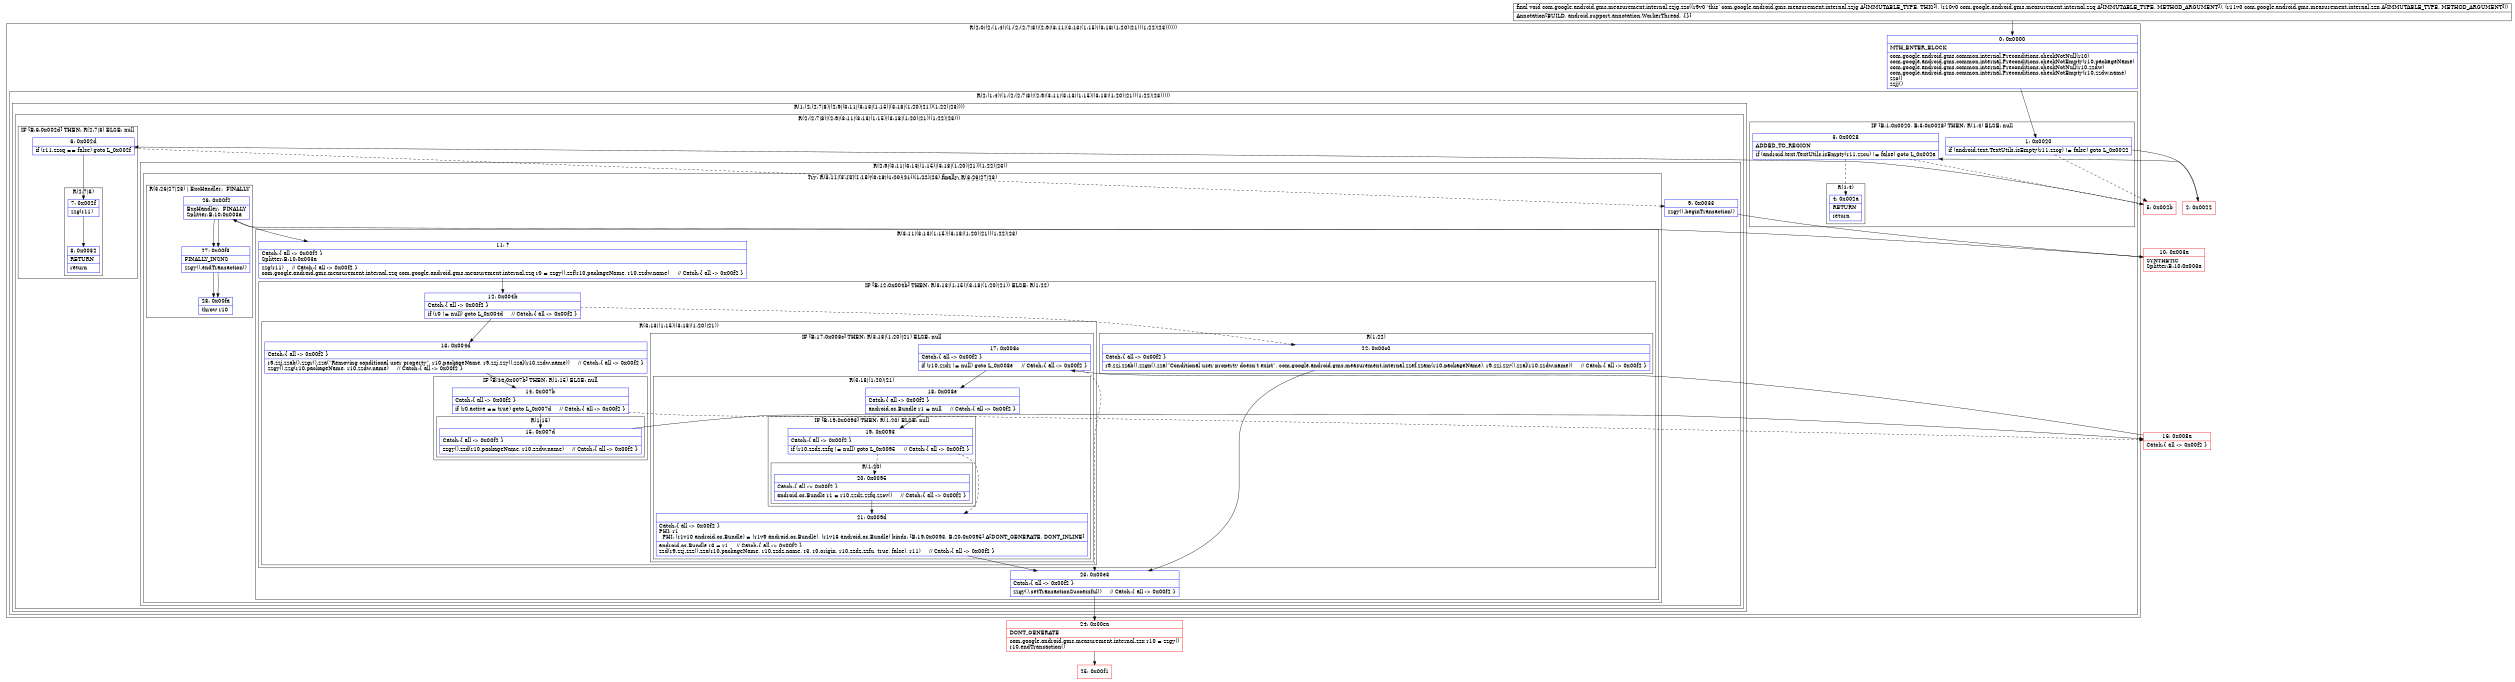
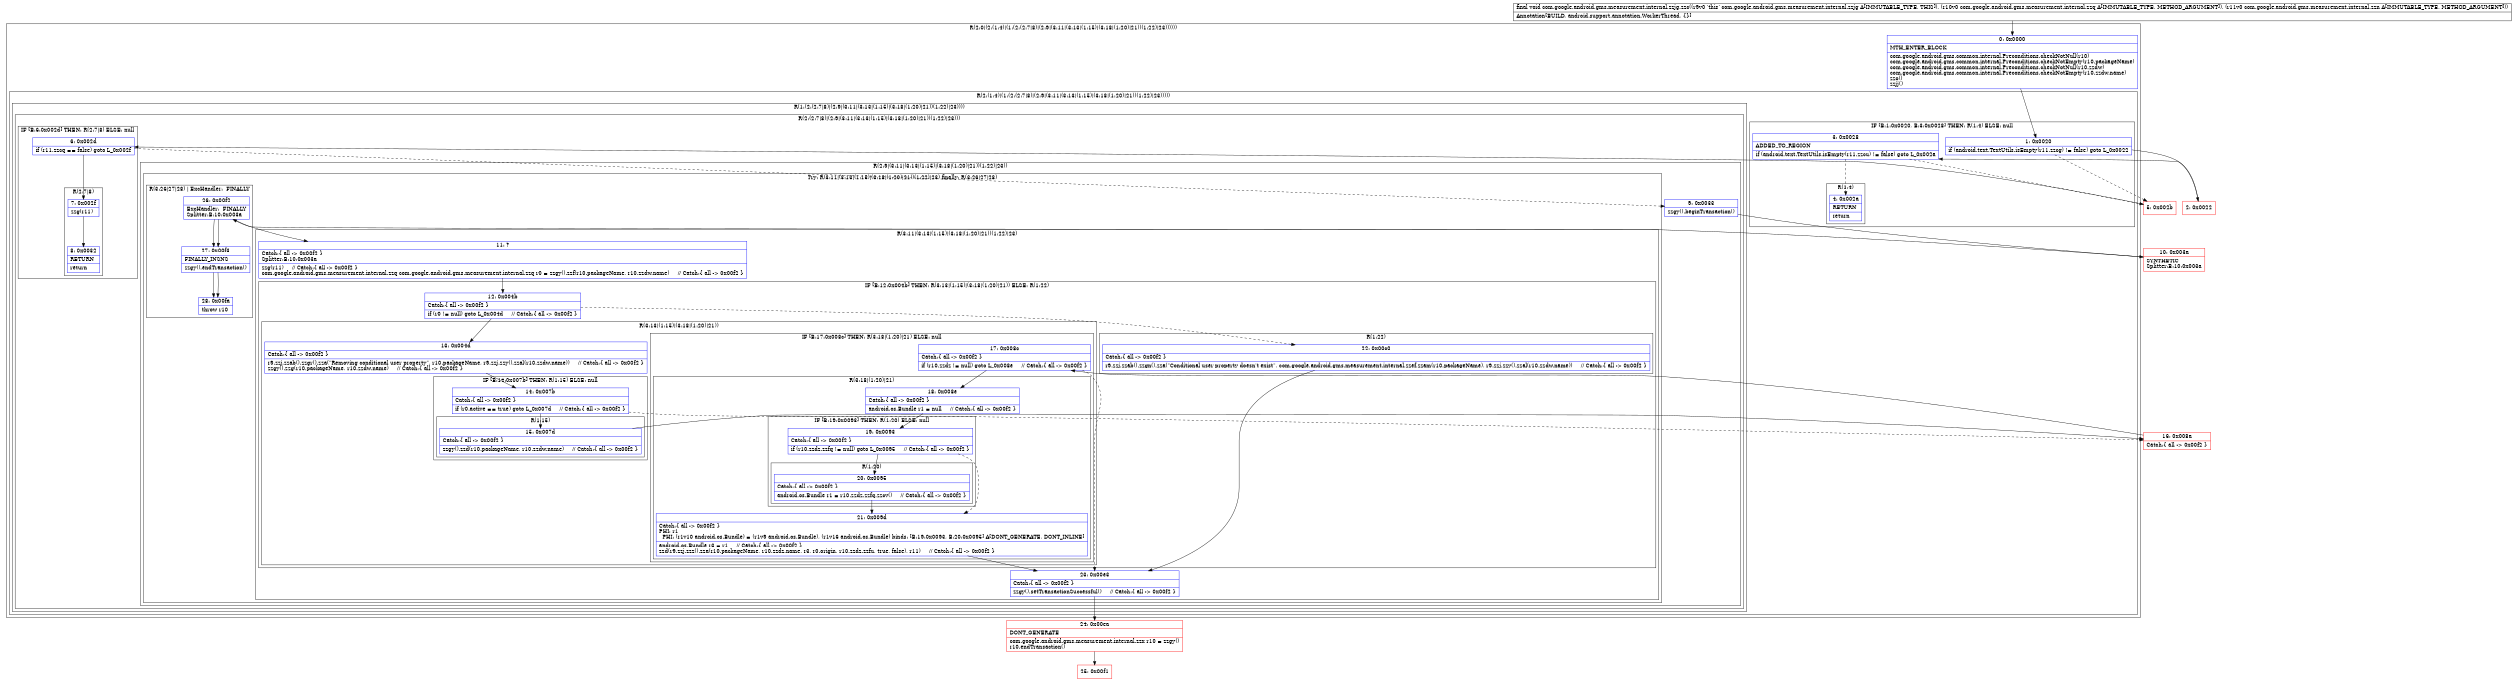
  digraph {
    node [color=blue shape=record]
    n1 [label="{4\:\ 0x002a|RETURN\l|return\l}"]
    n2 [label="{1\:\ 0x0020|if (android.text.TextUtils.isEmpty(r11.zzcg) != false) goto L_0x0022\l}"]
    n3 [label="{3\:\ 0x0028|ADDED_TO_REGION\l|if (android.text.TextUtils.isEmpty(r11.zzcu) != false) goto L_0x002a\l}"]
    n4 [label="{7\:\ 0x002f|zzg(r11)\l}"]
    n5 [label="{8\:\ 0x0032|RETURN\l|return\l}"]
    n6 [label="{6\:\ 0x002d|if (r11.zzcq == false) goto L_0x002f\l}"]
    n7 [label="{15\:\ 0x007d|Catch:\{ all \-\> 0x00f2 \}\l|zzgy().zzd(r10.packageName, r10.zzdw.name)     \/\/ Catch:\{ all \-\> 0x00f2 \}\l}"]
    n8 [label="{14\:\ 0x007b|Catch:\{ all \-\> 0x00f2 \}\l|if (r0.active == true) goto L_0x007d     \/\/ Catch:\{ all \-\> 0x00f2 \}\l}"]
    n9 [label="{20\:\ 0x0095|Catch:\{ all \-\> 0x00f2 \}\l|android.os.Bundle r1 = r10.zzdz.zzfq.zzcv()     \/\/ Catch:\{ all \-\> 0x00f2 \}\l}"]
    n10 [label="{19\:\ 0x0093|Catch:\{ all \-\> 0x00f2 \}\l|if (r10.zzdz.zzfq != null) goto L_0x0095     \/\/ Catch:\{ all \-\> 0x00f2 \}\l}"]
    n11 [label="{18\:\ 0x008e|Catch:\{ all \-\> 0x00f2 \}\l|android.os.Bundle r1 = null     \/\/ Catch:\{ all \-\> 0x00f2 \}\l}"]
    n12 [label="{21\:\ 0x009d|Catch:\{ all \-\> 0x00f2 \}\lPHI: r1 \l  PHI: (r1v10 android.os.Bundle) = (r1v9 android.os.Bundle), (r1v16 android.os.Bundle) binds: [B:19:0x0093, B:20:0x0095] A[DONT_GENERATE, DONT_INLINE]\l|android.os.Bundle r3 = r1     \/\/ Catch:\{ all \-\> 0x00f2 \}\lzzd(r9.zzj.zzz().zza(r10.packageName, r10.zzdz.name, r3, r0.origin, r10.zzdz.zzfu, true, false), r11)     \/\/ Catch:\{ all \-\> 0x00f2 \}\l}"]
    n13 [label="{17\:\ 0x008c|Catch:\{ all \-\> 0x00f2 \}\l|if (r10.zzdz != null) goto L_0x008e     \/\/ Catch:\{ all \-\> 0x00f2 \}\l}"]
    n14 [label="{13\:\ 0x004d|Catch:\{ all \-\> 0x00f2 \}\l|r9.zzj.zzab().zzgr().zza(\"Removing conditional user property\", r10.packageName, r9.zzj.zzy().zzal(r10.zzdw.name))     \/\/ Catch:\{ all \-\> 0x00f2 \}\lzzgy().zzg(r10.packageName, r10.zzdw.name)     \/\/ Catch:\{ all \-\> 0x00f2 \}\l}"]
    n15 [label="{22\:\ 0x00c0|Catch:\{ all \-\> 0x00f2 \}\l|r9.zzj.zzab().zzgn().zza(\"Conditional user property doesn't exist\", com.google.android.gms.measurement.internal.zzef.zzam(r10.packageName), r9.zzj.zzy().zzal(r10.zzdw.name))     \/\/ Catch:\{ all \-\> 0x00f2 \}\l}"]
    n16 [label="{12\:\ 0x004b|Catch:\{ all \-\> 0x00f2 \}\l|if (r0 != null) goto L_0x004d     \/\/ Catch:\{ all \-\> 0x00f2 \}\l}"]
    n17 [label="{11\:\ ?|Catch:\{ all \-\> 0x00f2 \}\lSplitter:B:10:0x003a\l|zzg(r11)     \/\/ Catch:\{ all \-\> 0x00f2 \}\lcom.google.android.gms.measurement.internal.zzq com.google.android.gms.measurement.internal.zzq r0 = zzgy().zzf(r10.packageName, r10.zzdw.name)     \/\/ Catch:\{ all \-\> 0x00f2 \}\l}"]
    n18 [label="{23\:\ 0x00e3|Catch:\{ all \-\> 0x00f2 \}\l|zzgy().setTransactionSuccessful()     \/\/ Catch:\{ all \-\> 0x00f2 \}\l}"]
    n19 [label="{26\:\ 0x00f2|ExcHandler:  FINALLY\lSplitter:B:10:0x003a\l}"]
    n20 [label="{27\:\ 0x00f3|FINALLY_INSNS\l|zzgy().endTransaction()\l}"]
    n21 [label="{28\:\ 0x00fa|throw r10\l}"]
    n22 [label="{9\:\ 0x0033|zzgy().beginTransaction()\l}"]
    n23 [label="{0\:\ 0x0000|MTH_ENTER_BLOCK\l|com.google.android.gms.common.internal.Preconditions.checkNotNull(r10)\lcom.google.android.gms.common.internal.Preconditions.checkNotEmpty(r10.packageName)\lcom.google.android.gms.common.internal.Preconditions.checkNotNull(r10.zzdw)\lcom.google.android.gms.common.internal.Preconditions.checkNotEmpty(r10.zzdw.name)\lzzo()\lzzjj()\l}"]
    n24 [color=red label="{2\:\ 0x0022}"]
    n25 [color=red label="{5\:\ 0x002b}"]
    n26 [color=red label="{16\:\ 0x008a|Catch:\{ all \-\> 0x00f2 \}\l}"]
    n27 [color=red label="{24\:\ 0x00ea|DONT_GENERATE\l|com.google.android.gms.measurement.internal.zzx r10 = zzgy()\lr10.endTransaction()\l}"]
    n28 [color=red label="{10\:\ 0x003a|SYNTHETIC\lSplitter:B:10:0x003a\l}"]
    n29 [color=red label="{25\:\ 0x00f1}"]
    n30 [label="{final void com.google.android.gms.measurement.internal.zzjg.zzc((r9v0 'this' com.google.android.gms.measurement.internal.zzjg A[IMMUTABLE_TYPE, THIS]), (r10v0 com.google.android.gms.measurement.internal.zzq A[IMMUTABLE_TYPE, METHOD_ARGUMENT]), (r11v0 com.google.android.gms.measurement.internal.zzn A[IMMUTABLE_TYPE, METHOD_ARGUMENT]))  | Annotation[BUILD, android.support.annotation.WorkerThread, \{\}]\l}" color=""]
    subgraph cluster_1 {
      label="R(2:0|(2:(1:4)|(1:(2:(2:7|8)|(2:9|(3:11|(3:13|(1:15)|(3:18|(1:20)|21))(1:22)|23))))))"
      n23
      subgraph cluster_2 {
        label="R(2:(1:4)|(1:(2:(2:7|8)|(2:9|(3:11|(3:13|(1:15)|(3:18|(1:20)|21))(1:22)|23)))))"
        subgraph cluster_3 {
          label="IF [B:1:0x0020, B:3:0x0028] THEN: R(1:4) ELSE: null"
          n2
          n3
          subgraph cluster_4 {
            label="R(1:4)"
            n1
          }
        }
        subgraph cluster_5 {
          label="R(1:(2:(2:7|8)|(2:9|(3:11|(3:13|(1:15)|(3:18|(1:20)|21))(1:22)|23))))"
          subgraph cluster_6 {
            label="R(2:(2:7|8)|(2:9|(3:11|(3:13|(1:15)|(3:18|(1:20)|21))(1:22)|23)))"
            subgraph cluster_7 {
              label="IF [B:6:0x002d] THEN: R(2:7|8) ELSE: null"
              n6
              subgraph cluster_8 {
                label="R(2:7|8)"
                n4
                n5
              }
            }
            subgraph cluster_9 {
              label="R(2:9|(3:11|(3:13|(1:15)|(3:18|(1:20)|21))(1:22)|23))"
              n22
              subgraph cluster_10 {
                label="Try: R(3:11|(3:13|(1:15)|(3:18|(1:20)|21))(1:22)|23) finally: R(3:26|27|28)"
                subgraph cluster_11 {
                  label="R(3:11|(3:13|(1:15)|(3:18|(1:20)|21))(1:22)|23)"
                  n17
                  n18
                  subgraph cluster_12 {
                    label="IF [B:12:0x004b] THEN: R(3:13|(1:15)|(3:18|(1:20)|21)) ELSE: R(1:22)"
                    n16
                    subgraph cluster_13 {
                      label="R(3:13|(1:15)|(3:18|(1:20)|21))"
                      n14
                      subgraph cluster_14 {
                        label="IF [B:14:0x007b] THEN: R(1:15) ELSE: null"
                        n8
                        subgraph cluster_15 {
                          label="R(1:15)"
                          n7
                        }
                      }
                      subgraph cluster_16 {
                        label="IF [B:17:0x008c] THEN: R(3:18|(1:20)|21) ELSE: null"
                        n13
                        subgraph cluster_17 {
                          label="R(3:18|(1:20)|21)"
                          n11
                          n12
                          subgraph cluster_18 {
                            label="IF [B:19:0x0093] THEN: R(1:20) ELSE: null"
                            n10
                            subgraph cluster_19 {
                              label="R(1:20)"
                              n9
                            }
                          }
                        }
                      }
                    }
                    subgraph cluster_20 {
                      label="R(1:22)"
                      n15
                    }
                  }
                }
                subgraph cluster_21 {
                  label="R(3:26|27|28) | ExcHandler:  FINALLY\l"
                  n19
                  n20
                  n21
                }
              }
            }
          }
        }
      }
    }
    subgraph cluster_22 {
      label="R(3:26|27|28) | ExcHandler:  FINALLY\l"
    }
    n2 -> n24
    n2 -> n25 [style=dashed]
    n3 -> n1 [style=dashed]
    n3 -> n25 [style=dashed]
    n4 -> n5
    n6 -> n4
    n6 -> n22 [style=dashed]
    n7 -> n26
    n8 -> n7
    n8 -> n26 [style=dashed]
    n9 -> n12
-   n10 -> n9 [style=dashed]
+   n10 -> n9
    n10 -> n12 [style=dashed]
    n11 -> n10
    n12 -> n18
    n13 -> n11
    n13 -> n18 [style=dashed]
    n14 -> n8
    n15 -> n18
    n16 -> n14
    n16 -> n15 [style=dashed]
    n17 -> n16
    n18 -> n27
    n19 -> n17
    n19 -> n20
    n19 -> n20
    n20 -> n21
    n20 -> n21
    n22 -> n28
    n23 -> n2
    n24 -> n3
    n25 -> n6
    n26 -> n13
    n27 -> n29
    n28 -> n19
    n30 -> n23
  }
